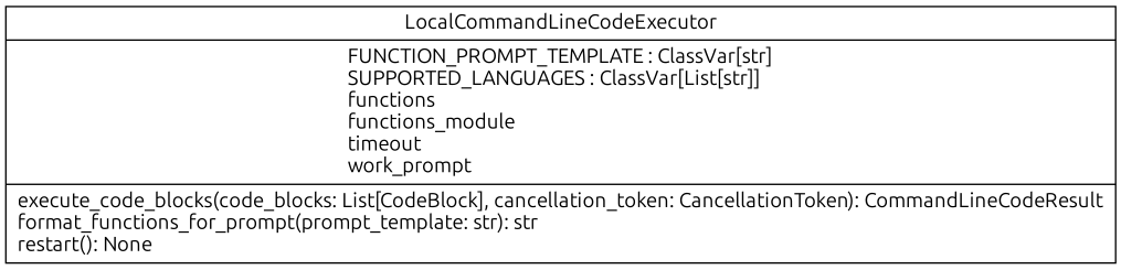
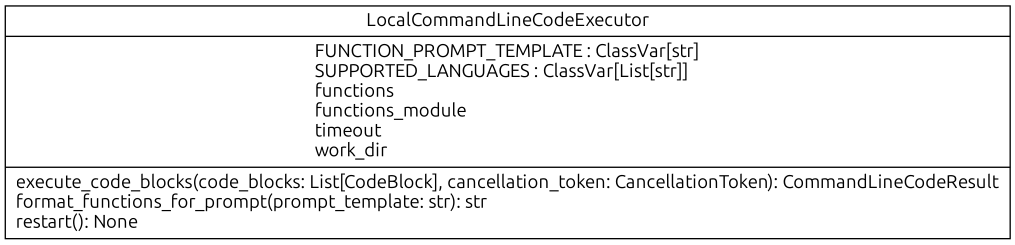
  digraph {
    rankdir=BT
    fontname=Ubuntu
-   n1 [color=black fontcolor=black label=<{LocalCommandLineCodeExecutor|FUNCTION_PROMPT_TEMPLATE : ClassVar[str]<br ALIGN="LEFT"/>SUPPORTED_LANGUAGES : ClassVar[List[str]]<br ALIGN="LEFT"/>functions<br ALIGN="LEFT"/>functions_module<br ALIGN="LEFT"/>timeout<br ALIGN="LEFT"/>work_prompt<br ALIGN="LEFT"/>|execute_code_blocks(code_blocks: List[CodeBlock], cancellation_token: CancellationToken): CommandLineCodeResult<br ALIGN="LEFT"/>format_functions_for_prompt(prompt_template: str): str<br ALIGN="LEFT"/>restart(): None<br ALIGN="LEFT"/>}> shape=record style=solid fontname=Ubuntu]
+   n1 [color=black fontcolor=black label=<{LocalCommandLineCodeExecutor|FUNCTION_PROMPT_TEMPLATE : ClassVar[str]<br ALIGN="LEFT"/>SUPPORTED_LANGUAGES : ClassVar[List[str]]<br ALIGN="LEFT"/>functions<br ALIGN="LEFT"/>functions_module<br ALIGN="LEFT"/>timeout<br ALIGN="LEFT"/>work_dir<br ALIGN="LEFT"/>|execute_code_blocks(code_blocks: List[CodeBlock], cancellation_token: CancellationToken): CommandLineCodeResult<br ALIGN="LEFT"/>format_functions_for_prompt(prompt_template: str): str<br ALIGN="LEFT"/>restart(): None<br ALIGN="LEFT"/>}> shape=record style=solid fontname=Ubuntu]
  }
